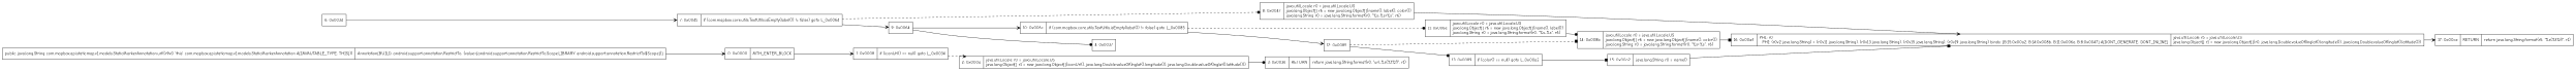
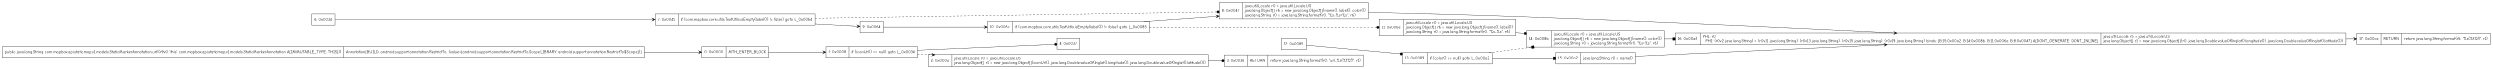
  digraph {
    fontname="Comic Neue"
    rankdir=LR
    node [fontname="Comic Neue" shape=record]
    edge [arrowhead=vee fontname="Comic Neue"]
    n1 [label="{0\:\ 0x0000|MTH_ENTER_BLOCK\l}"]
    n2 [label="{1\:\ 0x0008|if (iconUrl() == null) goto L_0x0034\l}"]
    n3 [label="{2\:\ 0x000a|java.util.Locale r0 = java.util.Locale.US\ljava.lang.Object[] r1 = new java.lang.Object[]\{iconUrl(), java.lang.Double.valueOf(lnglat().longitude()), java.lang.Double.valueOf(lnglat().latitude())\}\l}"]
    n4 [label="{4\:\ 0x0037}"]
    n5 [label="{3\:\ 0x0036|RETURN\l|return java.lang.String.format(r0, \"url\-%s(%f,%f)\", r1)\l}"]
    n6 [label="{6\:\ 0x003d}"]
    n7 [label="{7\:\ 0x0045|if (com.mapbox.core.utils.TextUtils.isEmpty(label()) != false) goto L_0x0064\l}"]
    n8 [label="{9\:\ 0x0064}"]
    n9 [label="{10\:\ 0x006c|if (com.mapbox.core.utils.TextUtils.isEmpty(label()) != false) goto L_0x0085\l}"]
    n10 [label="{8\:\ 0x0047|java.util.Locale r0 = java.util.Locale.US\ljava.lang.Object[] r6 = new java.lang.Object[]\{name(), label(), color()\}\ljava.lang.String r0 = java.lang.String.format(r0, \"%s\-%s+%s\", r6)\l}"]
    n11 [label="{16\:\ 0x00a6|PHI: r0 \l  PHI: (r0v2 java.lang.String) = (r0v11 java.lang.String), (r0v13 java.lang.String), (r0v15 java.lang.String), (r0v19 java.lang.String) binds: [B:15:0x00a2, B:14:0x008b, B:11:0x006e, B:8:0x0047] A[DONT_GENERATE, DONT_INLINE]\l|java.util.Locale r5 = java.util.Locale.US\ljava.lang.Object[] r1 = new java.lang.Object[]\{r0, java.lang.Double.valueOf(lnglat().longitude()), java.lang.Double.valueOf(lnglat().latitude())\}\l}"]
    n12 [label="{17\:\ 0x00ce|RETURN\l|return java.lang.String.format(r5, \"%s(%f,%f)\", r1)\l}"]
    n13 [label="{11\:\ 0x006e|java.util.Locale r0 = java.util.Locale.US\ljava.lang.Object[] r6 = new java.lang.Object[]\{name(), label()\}\ljava.lang.String r0 = java.lang.String.format(r0, \"%s\-%s\", r6)\l}"]
    n14 [label="{12\:\ 0x0085}"]
    n15 [label="{14\:\ 0x008b|java.util.Locale r0 = java.util.Locale.US\ljava.lang.Object[] r6 = new java.lang.Object[]\{name(), color()\}\ljava.lang.String r0 = java.lang.String.format(r0, \"%s+%s\", r6)\l}"]
    n16 [label="{13\:\ 0x0089|if (color() == null) goto L_0x00a2\l}"]
    n17 [label="{15\:\ 0x00a2|java.lang.String r0 = name()\l}"]
    n18 [label="{public java.lang.String com.mapbox.api.staticmap.v1.models.StaticMarkerAnnotation.url((r9v0 'this' com.mapbox.api.staticmap.v1.models.StaticMarkerAnnotation A[IMMUTABLE_TYPE, THIS]))  | Annotation[BUILD, android.support.annotation.RestrictTo, \{value=[android.support.annotation.RestrictTo.Scope.LIBRARY android.support.annotation.RestrictTo$Scope]\}]\l}"]
    n1 -> n2
    n2 -> n3 [style=dashed]
-   n8 -> n4 [arrowhead=dot]
+   n2 -> n4 [arrowhead=dot]
    n3 -> n5 [arrowhead=dot]
    n6 -> n7
    n7 -> n8
    n7 -> n10 [arrowhead=dot style=dashed]
    n8 -> n9
    n9 -> n13 [arrowhead=dot style=dashed]
-   n9 -> n14
+   n9 -> n10
    n10 -> n11
    n11 -> n12
    n13 -> n15 [arrowhead=dot]
    n14 -> n16 [arrowhead=dot]
    n15 -> n11 [arrowhead=box]
-   n14 -> n15 [arrowhead=box style=dashed]
+   n16 -> n15 [arrowhead=box style=dashed]
    n16 -> n17 [arrowhead=box]
-   n17 -> n11 [arrowhead=box]
+   n17 -> n11
    n18 -> n1
  }
